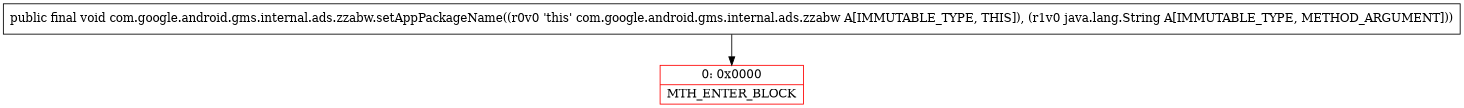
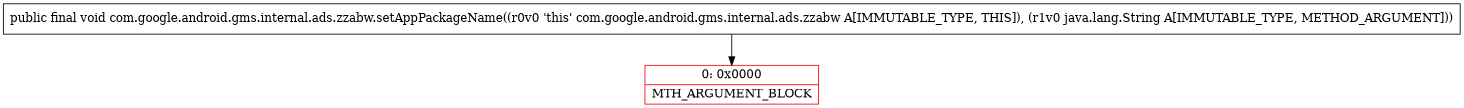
  digraph {
    node [shape=record]
-   n1 [color=red label="{0\:\ 0x0000|MTH_ENTER_BLOCK\l}"]
+   n1 [color=red label="{0\:\ 0x0000|MTH_ARGUMENT_BLOCK\l}"]
    n2 [label="{public final void com.google.android.gms.internal.ads.zzabw.setAppPackageName((r0v0 'this' com.google.android.gms.internal.ads.zzabw A[IMMUTABLE_TYPE, THIS]), (r1v0 java.lang.String A[IMMUTABLE_TYPE, METHOD_ARGUMENT])) }"]
    subgraph cluster_1 {
      label="R(0)"
    }
    n2 -> n1
  }
